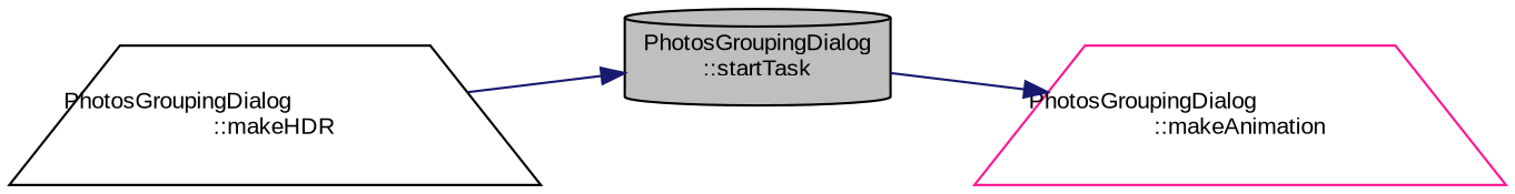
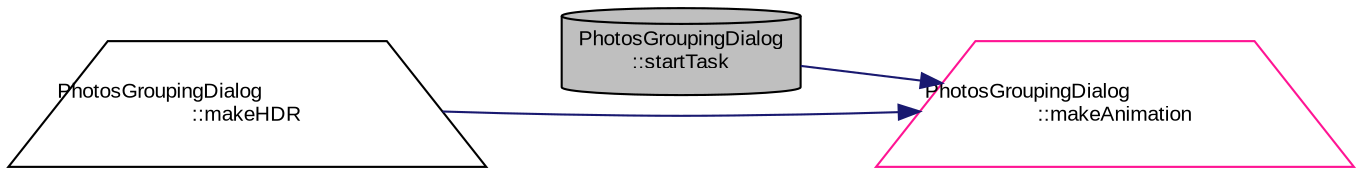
  digraph {
    fontname="Liberation Sans"
    rankdir=RL
    node [color=black fillcolor=white fontname="Liberation Sans" fontsize=10 shape=trapezium style=filled]
    edge [color=midnightblue dir=back fontname="Liberation Sans" fontsize=10 labelfontname=Helvetica labelfontsize=10 style=solid]
    n1 [fillcolor=grey75 fontcolor=black height=0.2 label="PhotosGroupingDialog\l::startTask" shape=cylinder width=0.4]
    n2 [height=0.2 label="PhotosGroupingDialog\l::makeHDR" width=0.4]
    n3 [color=deeppink height=0.2 label="PhotosGroupingDialog\l::makeAnimation" width=0.4]
-   n1 -> n2
+   n3 -> n2
    n3 -> n1
  }
